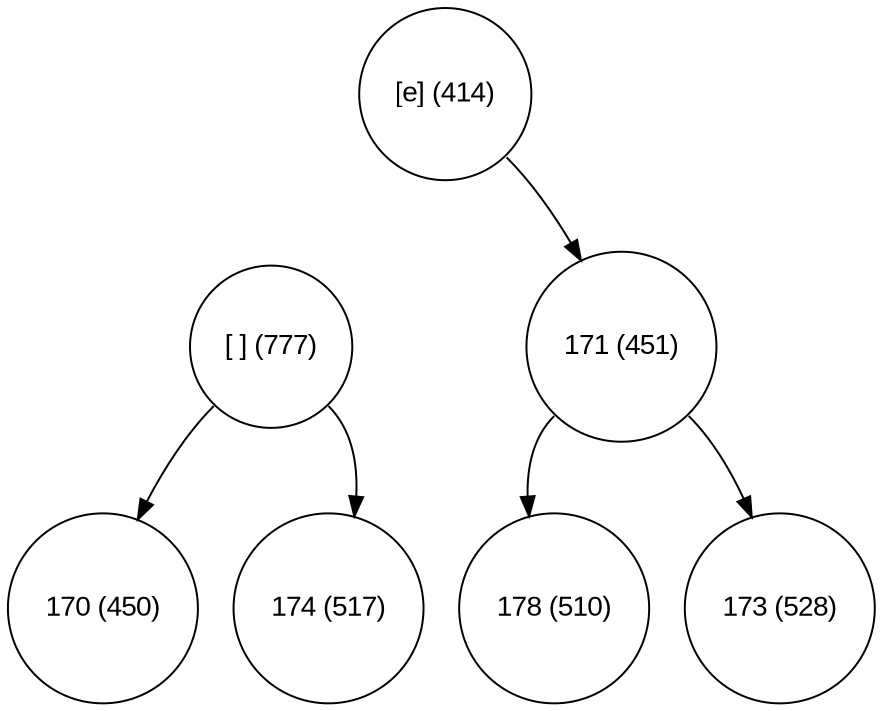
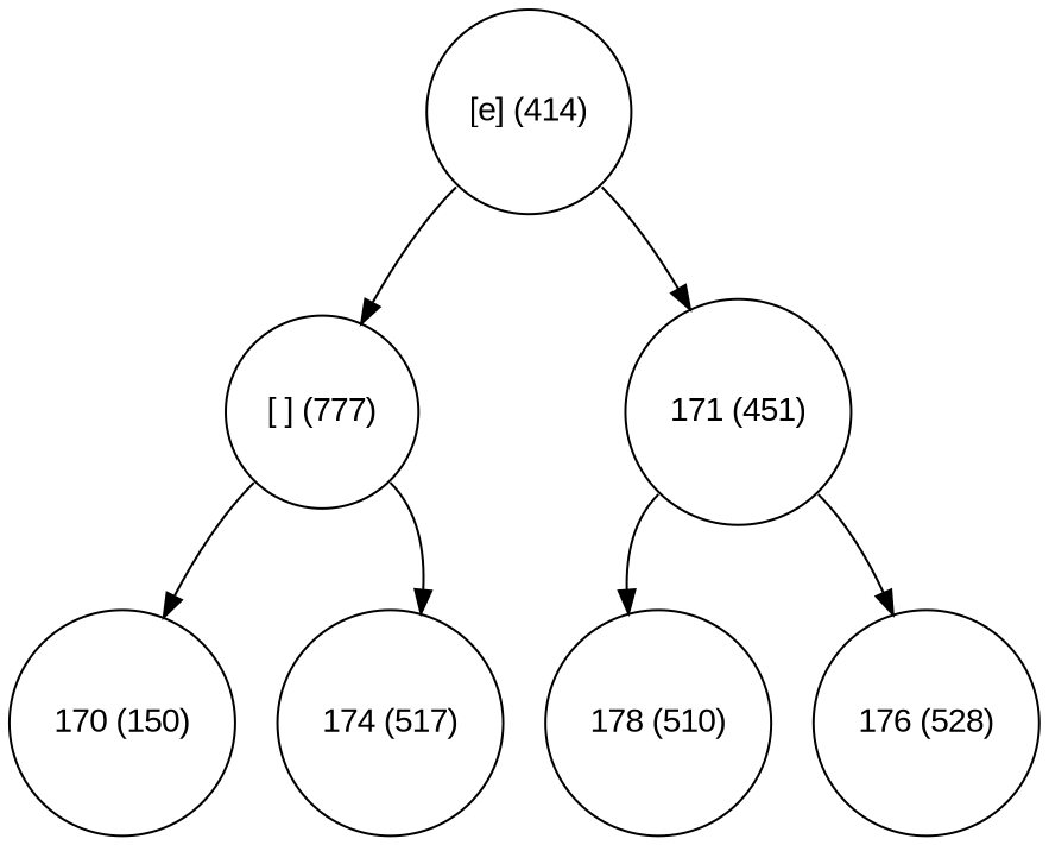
  digraph {
    node [fontname=Arial shape=circle]
    edge [tailport=sw]
    n1 [label="[e] (414)" width=0.5]
    n2 [label="[ ] (777)" width=0.5]
    n3 [label="171 (451)" width=0.5]
-   n4 [label="170 (450)" width=0.5]
+   n4 [label="170 (150)" width=0.5]
    n5 [label="174 (517)" width=0.5]
    n6 [label="178 (510)" width=0.5]
-   n7 [label="173 (528)" width=0.5]
+   n7 [label="176 (528)" width=0.5]
+   n1 -> n2
    n1 -> n3 [tailport=se]
    n2 -> n4
    n2 -> n5 [tailport=se]
    n3 -> n6
    n3 -> n7 [tailport=se]
  }
